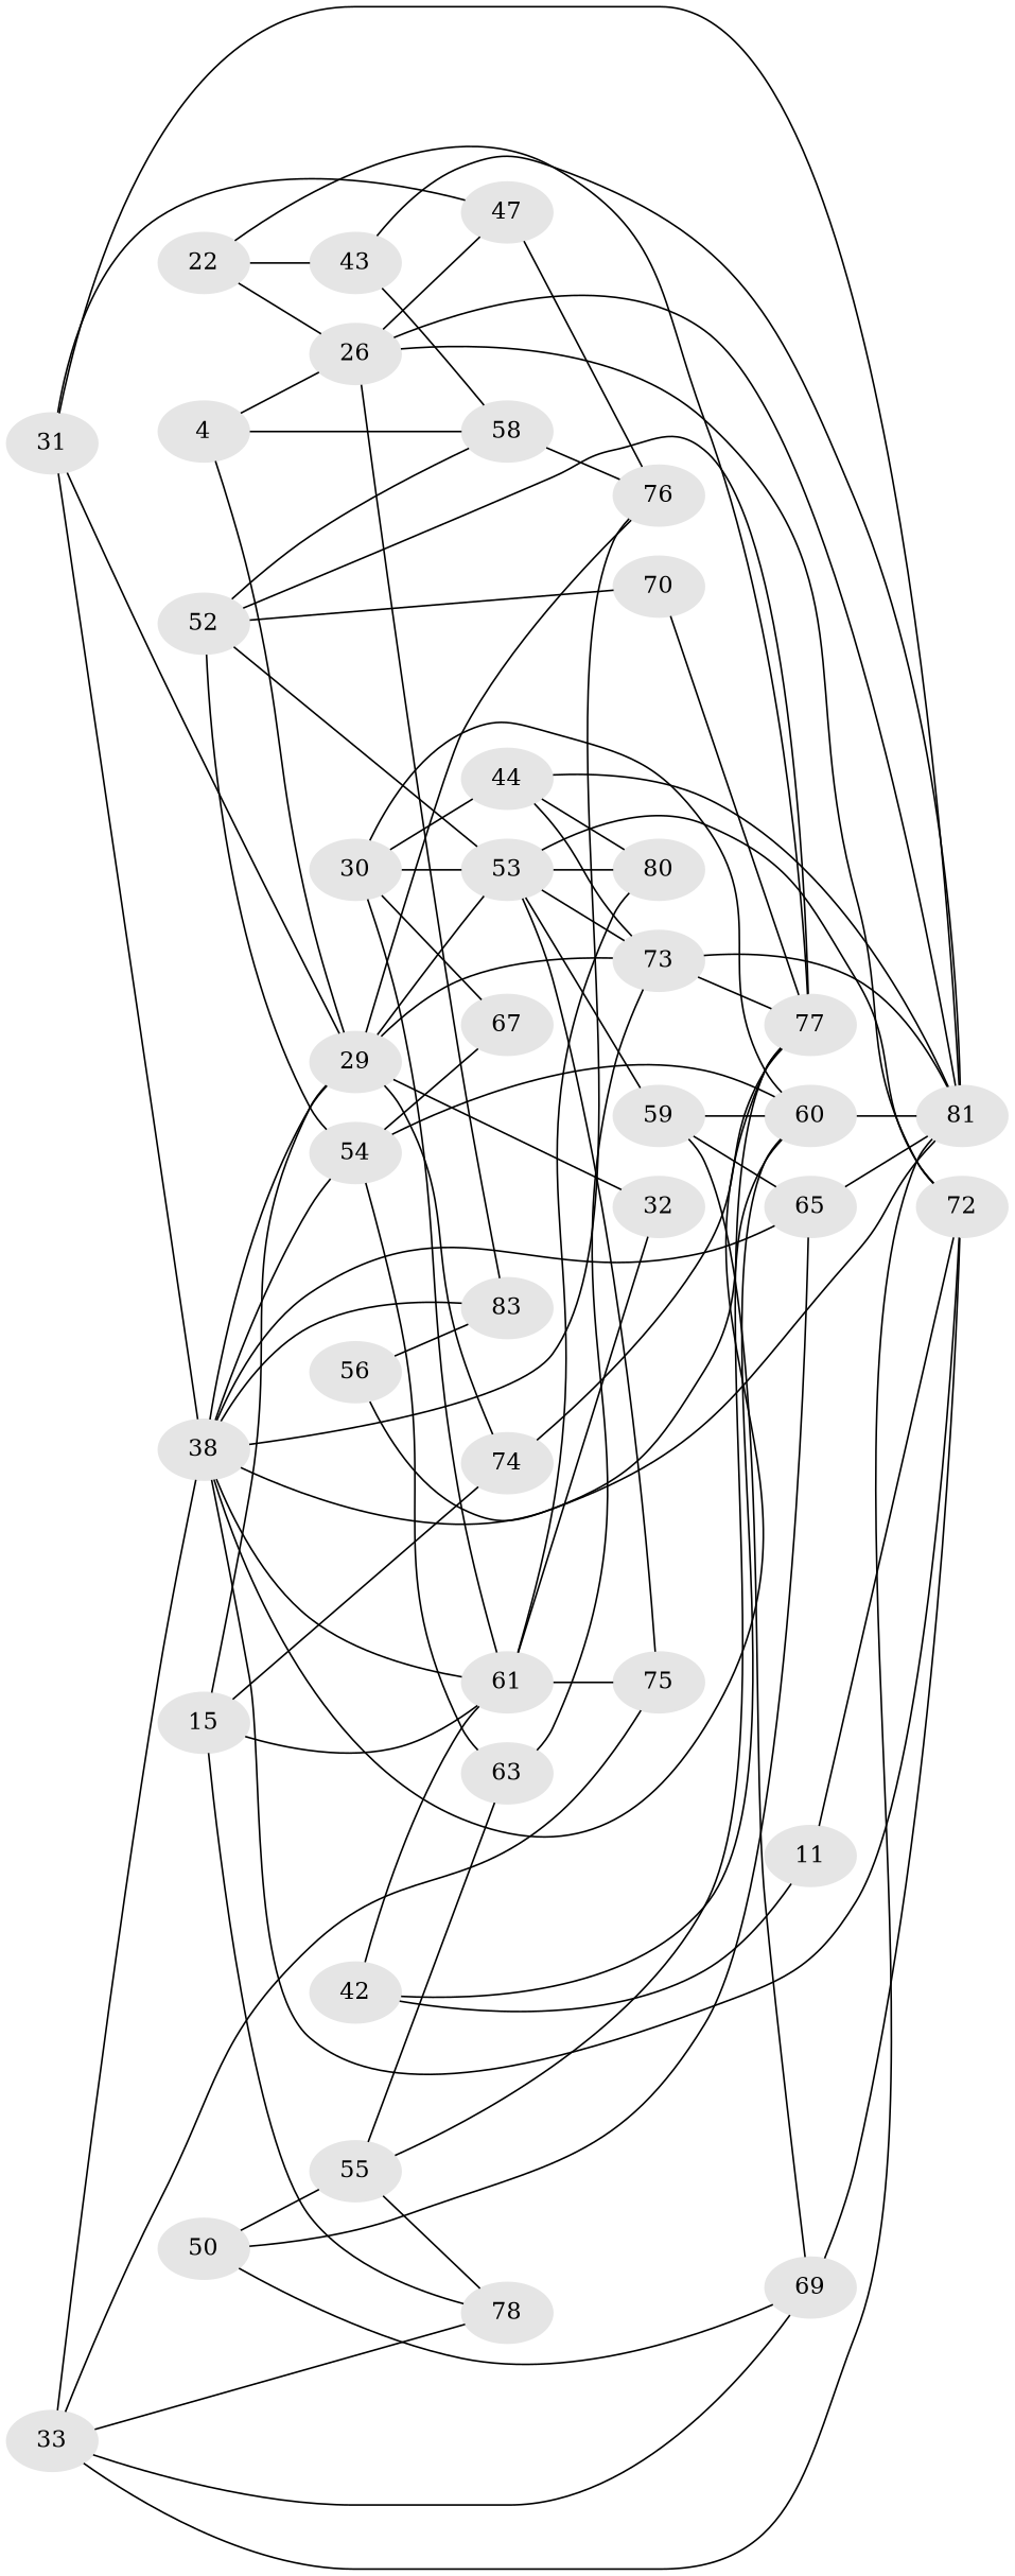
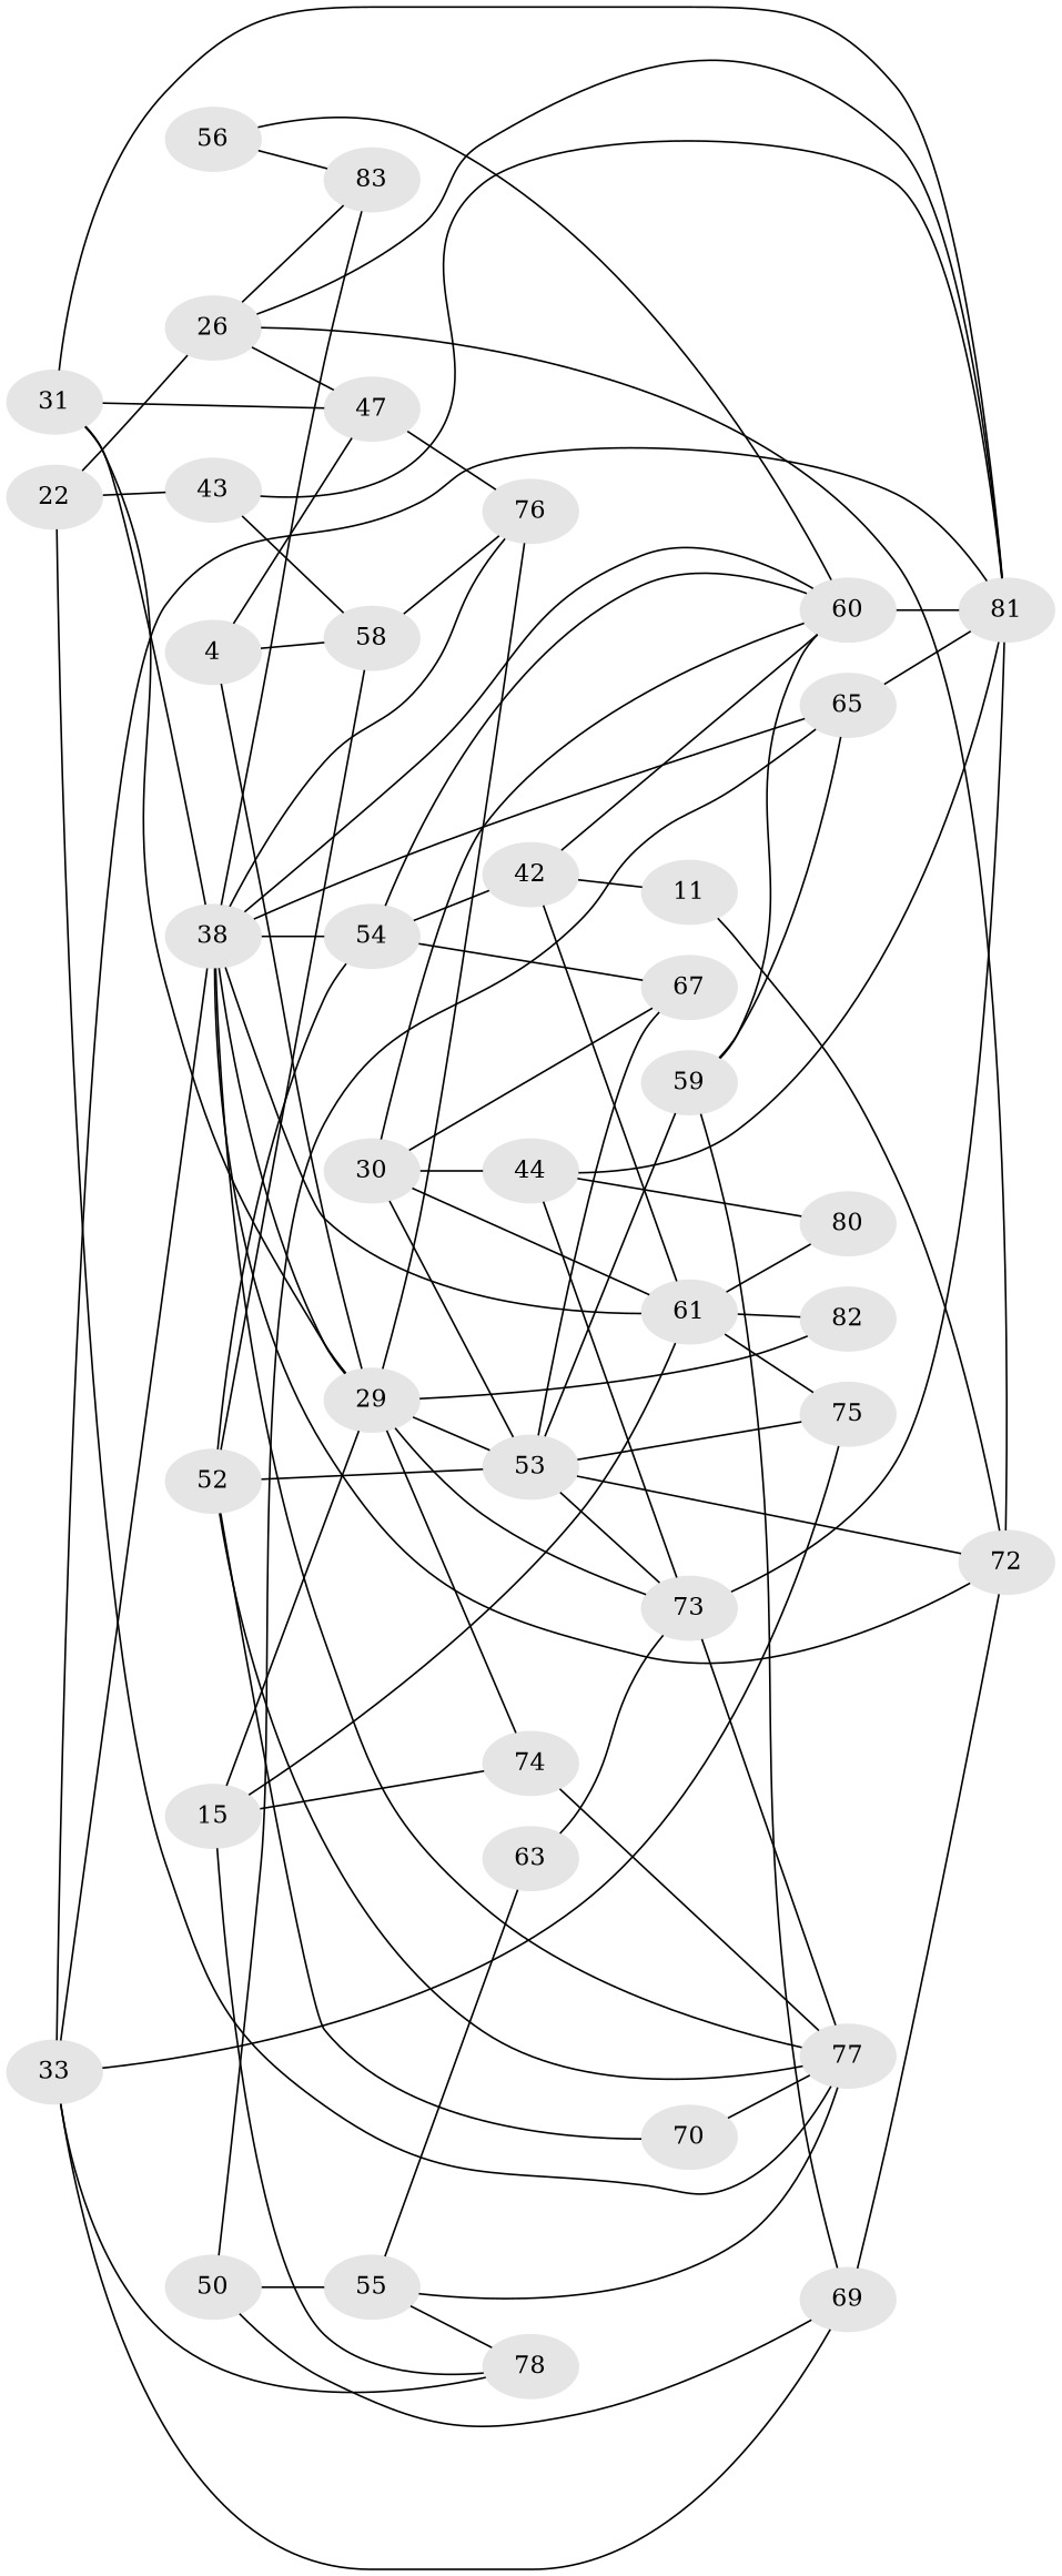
  graph {
    rankdir=LR
    node [color=gray90 style=filled]
    4
    26
    n3 [label=29 super="+37+20"]
    58 [super="+57"]
    47 [super="+45"]
    72 [super="+36+62"]
    81 [super="+64+51"]
    83
    74
    53 [super="+23"]
    73 [super="+28+32+40"]
    76
-   82 [super="+79" label=32]
+   82 [super="+79"]
    15 [super="+13"]
    61 [super="+1+41"]
    78
    75
    80 [super="+35"]
    77 [super="+27+68"]
    22
    43 [super="+8"]
    30 [super="+12"]
    44 [super="+19+7"]
    60 [super="+48"]
    67
    59 [super="+9"]
    38 [super="+34"]
    54 [super="+5"]
    65 [super="+46"]
    31
    33 [super="+16"]
    69 [super="+66"]
    63 [super="+24"]
    42
    n35 [label=11]
    50
    55
    52
    70
    56
-   4 -- 26
+   4 -- 47
    4 -- n3
    4 -- 58
    26 -- 47 [weight=2]
    26 -- 72 [weight=3]
    26 -- 81
    26 -- 83
    n3 -- 74 [weight=2]
    n3 -- 53
    n3 -- 73 [weight=2]
    n3 -- 76
    n3 -- 82 [weight=3]
    58 -- 76 [weight=2]
    47 -- 76
    74 -- 77 [weight=2]
    53 -- 72 [weight=2]
    53 -- 73
    53 -- 75
-   53 -- 80 [weight=2]
+   53 -- 67 [weight=2]
    53 -- 59 [weight=2]
    73 -- 81
    73 -- 77
    15 -- n3
    15 -- 74 [weight=2]
    15 -- 61
    15 -- 78
    61 -- 82 [weight=2]
    61 -- 75
    61 -- 80
    22 -- 26
    22 -- 77
    22 -- 43 [weight=2]
    43 -- 58
    43 -- 81
    30 -- 53
    30 -- 61
    30 -- 44
    30 -- 60
    30 -- 67
    44 -- 81
    44 -- 73
    44 -- 80 [weight=3]
    60 -- 81 [weight=2]
    59 -- 60 [weight=2]
    59 -- 65 [weight=2]
    59 -- 69
    38 -- n3
    38 -- 72 [weight=2]
    38 -- 83
    38 -- 76
    38 -- 61
    38 -- 77
    38 -- 60 [weight=2]
    38 -- 54 [weight=3]
    38 -- 65
    54 -- 60
    54 -- 67
-   54 -- 63
+   54 -- 42
    65 -- 81 [weight=3]
    31 -- n3
    31 -- 47
    31 -- 81
    31 -- 38
    33 -- 81
    33 -- 78
    33 -- 75
    33 -- 38
    33 -- 69
    69 -- 72
    63 -- 73 [weight=2]
    42 -- 61
    42 -- 60 [weight=2]
    42 -- n35
    n35 -- 72
    50 -- 65
    50 -- 69
    50 -- 55
    55 -- 78
    55 -- 77 [weight=2]
    55 -- 63
    52 -- 58
    52 -- 53
    52 -- 77
    52 -- 54
    52 -- 70
    70 -- 77
-   56 -- 81
+   56 -- 60
    56 -- 83
  }
